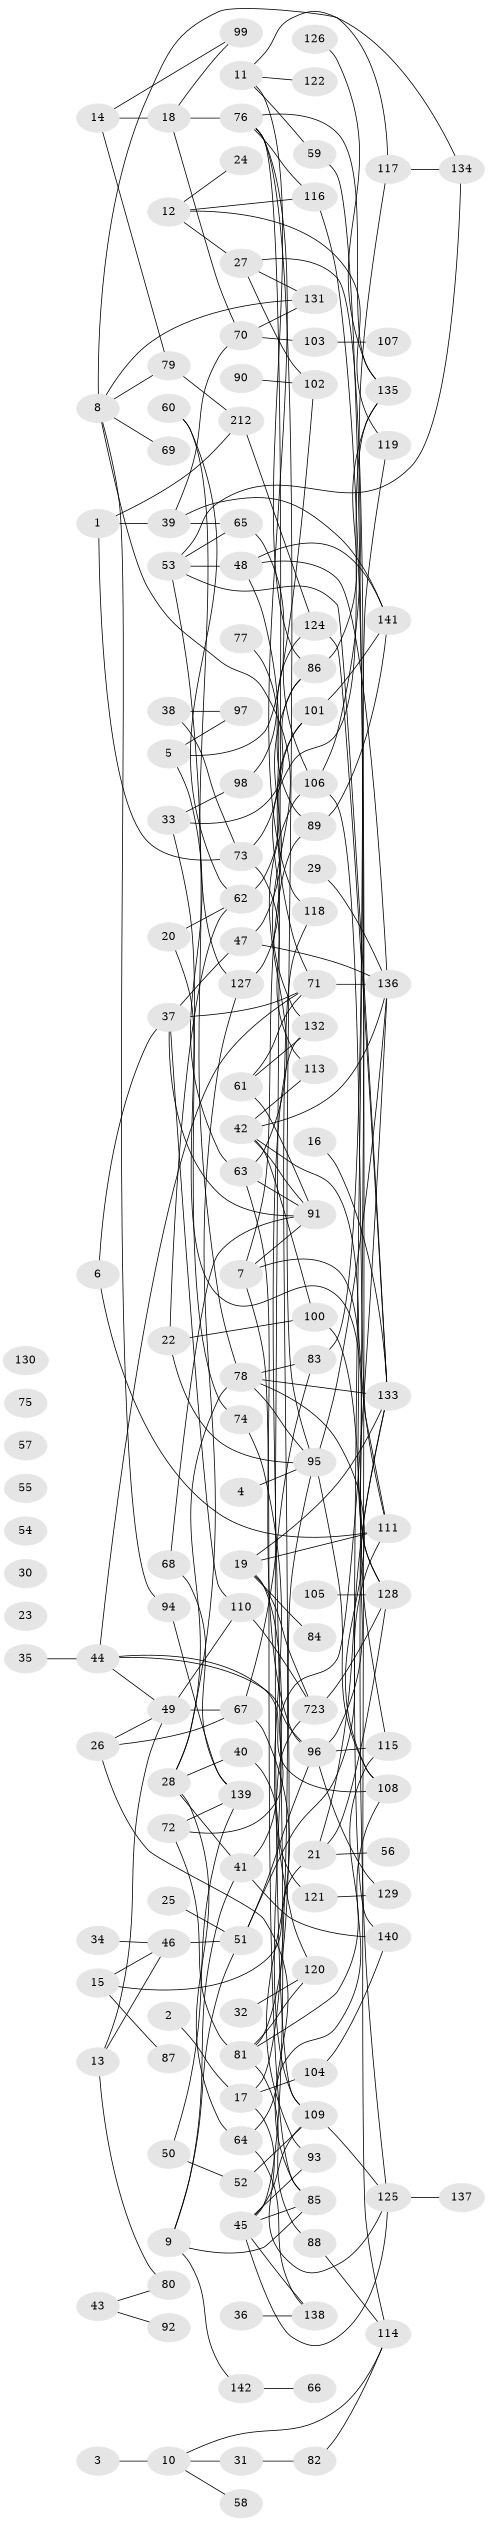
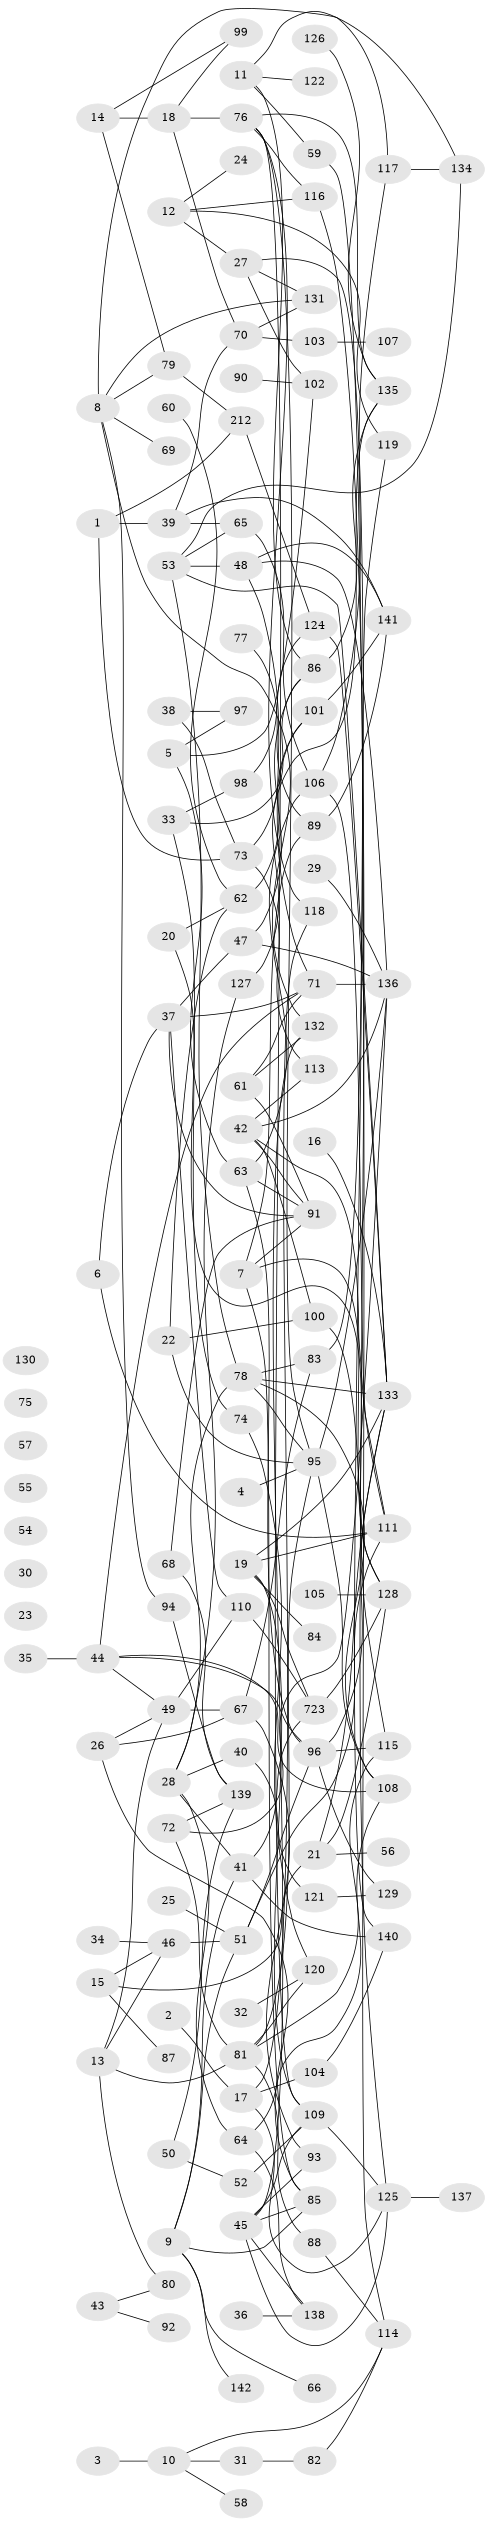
  graph {
    rankdir=LR
    node [color=gray90 style=filled]
    1
    39
    73
    n4 [label=212]
    70
    65
    141
    113
    101
    124
    2
    17
    104
    118
    125
    3
    10
    31
    58
    114
    4
    95
    136
    108
    5
    63
    97
    102
    91
    96
    106
    6
    37
    111
    47
    71
    110
    7
    85
    89
    77
    8
    69
    79
    94
    117
    131
    132
    139
    134
    9
    41
    51
    66
    142
    n56 [label=723]
    140
    82
    11
    59
    86
    122
    135
    12
    24
    27
    116
    119
    13
    46
    49
    80
    81
    67
    120
    88
    115
    14
    18
    99
    76
    15
    21
    87
    133
    128
    56
    16
    137
    103
    109
    19
    84
    20
    62
    22
    100
    23
    25
    26
    93
    83
    28
    40
    64
    78
    127
    121
    138
    29
    30
    32
    33
    74
    98
    34
    35
    44
    36
    38
    129
    42
    43
    92
    45
    48
    50
    52
    53
    54
    55
    57
    60
    61
    68
    107
    72
    75
    90
    105
    126
    130
    1 -- 39
    1 -- 73
    1 -- n4
    39 -- 70
    39 -- 65
    39 -- 141
    73 -- 113
    73 -- 101
    n4 -- 124
    70 -- 131
    70 -- 103
    65 -- 106
    101 -- 141
    124 -- 133
    2 -- 17
    17 -- 104
    17 -- 118
    17 -- 125
    104 -- 140
    125 -- 137
    3 -- 10
    10 -- 31
    10 -- 58
    10 -- 114
    31 -- 82
    4 -- 95
    95 -- 136
    95 -- 108
    5 -- 63
    5 -- 97
    5 -- 102
    63 -- 91
    63 -- 96
    63 -- 106
    96 -- 115
    96 -- 133
    96 -- 129
    106 -- 111
    106 -- 117
    6 -- 37
    6 -- 111
    37 -- 91
    37 -- 47
    37 -- 71
    37 -- 110
    47 -- 136
    47 -- 86
    71 -- 136
    110 -- n56
    7 -- 91
    7 -- 111
    7 -- 85
    7 -- 89
    89 -- 141
    77 -- 89
    8 -- 69
    8 -- 79
    8 -- 94
    8 -- 117
    8 -- 131
    8 -- 132
    79 -- n4
    94 -- 139
    117 -- 134
    9 -- 85
    9 -- 41
    9 -- 51
-   142 -- 66
+   9 -- 66
    9 -- 142
    41 -- n56
    41 -- 140
    51 -- 96
    51 -- 111
    n56 -- 128
    82 -- 114
    11 -- 134
    11 -- 59
    11 -- 86
    11 -- 122
    59 -- 114
    86 -- 135
    12 -- 24
    12 -- 27
    12 -- 116
    12 -- 119
    27 -- 102
    27 -- 131
    27 -- 140
    116 -- 125
    13 -- 46
    13 -- 49
    13 -- 80
+   13 -- 81
    46 -- 51
    49 -- 110
    49 -- 67
    81 -- 95
    81 -- 120
    81 -- 88
    81 -- 115
    67 -- 93
    67 -- 83
    88 -- 114
    14 -- 79
    14 -- 18
    14 -- 99
    18 -- 70
    18 -- 99
    18 -- 76
    76 -- 118
    76 -- 95
    76 -- 135
    76 -- 116
    76 -- 109
    15 -- 46
    15 -- 21
    15 -- 87
    21 -- 133
    21 -- 128
    21 -- 56
    16 -- 133
    103 -- 107
    109 -- 125
    19 -- 111
    19 -- n56
    19 -- 133
    19 -- 109
    19 -- 84
    20 -- 128
    20 -- 62
    62 -- 101
    22 -- 95
    22 -- 62
    22 -- 100
    100 -- 115
    25 -- 51
    26 -- 85
    26 -- 49
    26 -- 67
    83 -- 119
    28 -- 41
    28 -- 40
    28 -- 64
    28 -- 78
    28 -- 127
    40 -- 121
    64 -- 108
    64 -- 138
    78 -- 95
    78 -- 108
    78 -- 133
    78 -- 83
    127 -- 135
    121 -- 129
    29 -- 136
    32 -- 120
    33 -- 86
    33 -- 74
    33 -- 98
    74 -- 120
    98 -- 124
    34 -- 46
    35 -- 44
    44 -- 108
    44 -- 96
    44 -- 71
    44 -- 49
    36 -- 138
    38 -- 73
    38 -- 97
    42 -- 113
    42 -- 136
    42 -- 91
    42 -- 128
    42 -- 100
    43 -- 80
    43 -- 92
    45 -- 125
    45 -- 85
    45 -- 132
    45 -- 109
    45 -- 93
    45 -- 138
    48 -- 141
    48 -- 136
    48 -- 71
    50 -- 139
    50 -- 52
    52 -- 109
    53 -- 65
    53 -- 134
    53 -- 133
    53 -- 78
    53 -- 48
    60 -- 62
-   60 -- 127
    61 -- 91
    61 -- 71
    61 -- 132
    68 -- 91
    68 -- 139
    72 -- 136
    72 -- 139
    72 -- 81
    90 -- 102
    105 -- 128
    126 -- 135
  }
